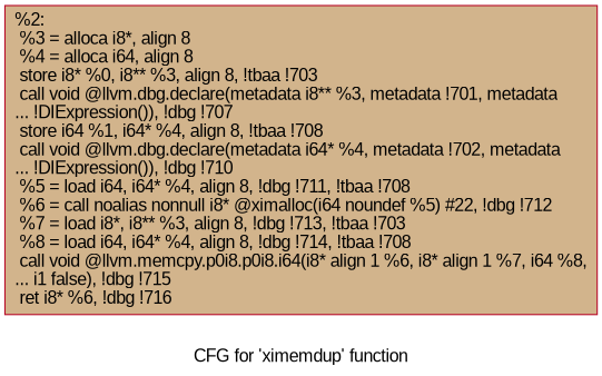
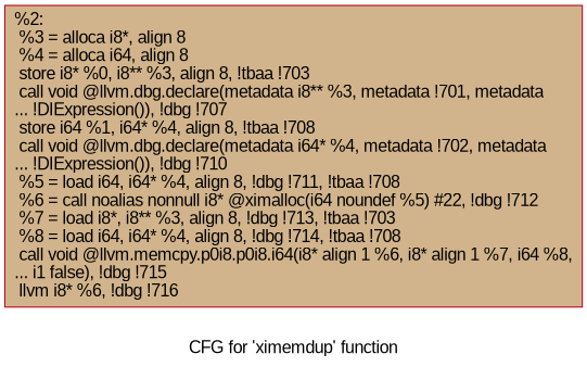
  digraph {
    label="CFG for 'ximemdup' function"
    fontname="Liberation Sans"
-   n1 [color="#b70d28ff" fillcolor=tan label="{%2:\l  %3 = alloca i8*, align 8\l  %4 = alloca i64, align 8\l  store i8* %0, i8** %3, align 8, !tbaa !703\l  call void @llvm.dbg.declare(metadata i8** %3, metadata !701, metadata\l... !DIExpression()), !dbg !707\l  store i64 %1, i64* %4, align 8, !tbaa !708\l  call void @llvm.dbg.declare(metadata i64* %4, metadata !702, metadata\l... !DIExpression()), !dbg !710\l  %5 = load i64, i64* %4, align 8, !dbg !711, !tbaa !708\l  %6 = call noalias nonnull i8* @ximalloc(i64 noundef %5) #22, !dbg !712\l  %7 = load i8*, i8** %3, align 8, !dbg !713, !tbaa !703\l  %8 = load i64, i64* %4, align 8, !dbg !714, !tbaa !708\l  call void @llvm.memcpy.p0i8.p0i8.i64(i8* align 1 %6, i8* align 1 %7, i64 %8,\l... i1 false), !dbg !715\l  ret i8* %6, !dbg !716\l}" shape=record style=filled fontname="Liberation Sans"]
+   n1 [color="#b70d28ff" fillcolor=tan label="{%2:\l  %3 = alloca i8*, align 8\l  %4 = alloca i64, align 8\l  store i8* %0, i8** %3, align 8, !tbaa !703\l  call void @llvm.dbg.declare(metadata i8** %3, metadata !701, metadata\l... !DIExpression()), !dbg !707\l  store i64 %1, i64* %4, align 8, !tbaa !708\l  call void @llvm.dbg.declare(metadata i64* %4, metadata !702, metadata\l... !DIExpression()), !dbg !710\l  %5 = load i64, i64* %4, align 8, !dbg !711, !tbaa !708\l  %6 = call noalias nonnull i8* @ximalloc(i64 noundef %5) #22, !dbg !712\l  %7 = load i8*, i8** %3, align 8, !dbg !713, !tbaa !703\l  %8 = load i64, i64* %4, align 8, !dbg !714, !tbaa !708\l  call void @llvm.memcpy.p0i8.p0i8.i64(i8* align 1 %6, i8* align 1 %7, i64 %8,\l... i1 false), !dbg !715\l  llvm i8* %6, !dbg !716\l}" shape=record style=filled fontname="Liberation Sans"]
  }
